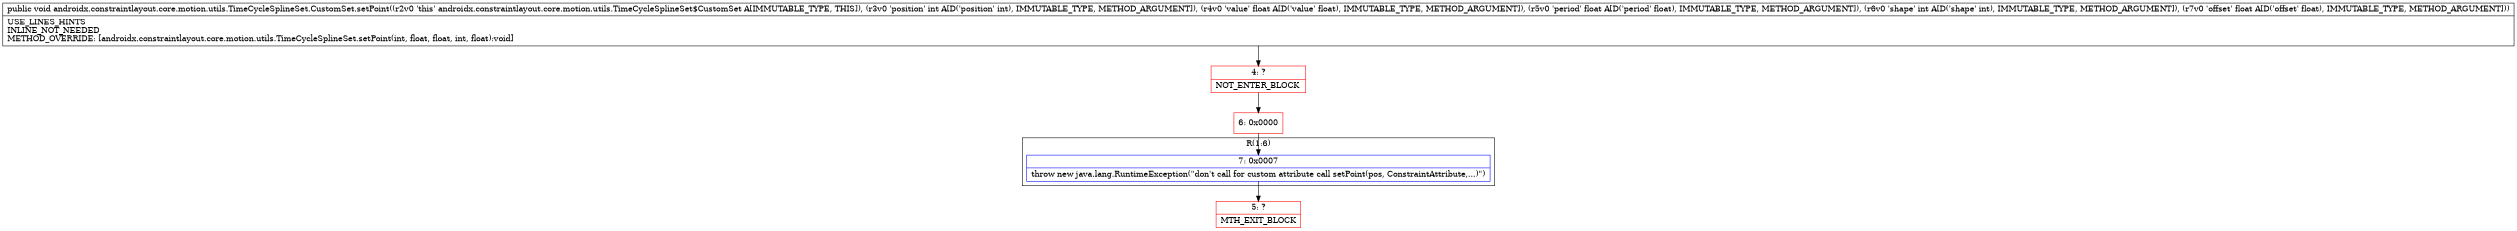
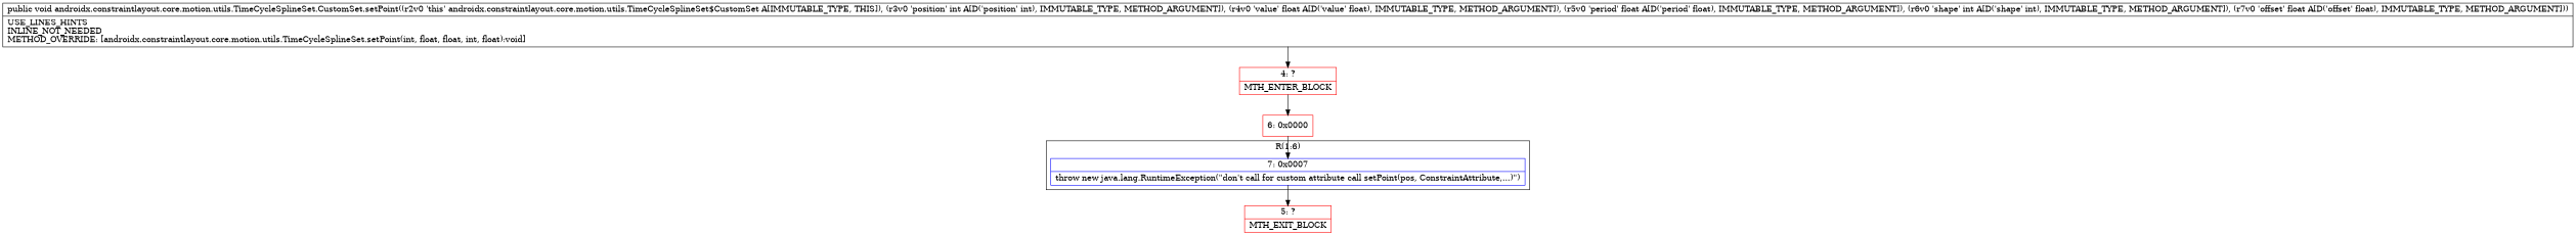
  digraph {
    fontname="DejaVu Serif"
    node [color=red fontname="DejaVu Serif" shape=record]
    edge [fontname="DejaVu Serif"]
    n1 [color=blue label="{7\:\ 0x0007|throw new java.lang.RuntimeException(\"don't call for custom attribute call setPoint(pos, ConstraintAttribute,...)\")\l}"]
    n2 [label="{5\:\ ?|MTH_EXIT_BLOCK\l}"]
-   n3 [label="{4\:\ ?|NOT_ENTER_BLOCK\l}"]
+   n3 [label="{4\:\ ?|MTH_ENTER_BLOCK\l}"]
    n4 [label="{6\:\ 0x0000}"]
    n5 [label="{public void androidx.constraintlayout.core.motion.utils.TimeCycleSplineSet.CustomSet.setPoint((r2v0 'this' androidx.constraintlayout.core.motion.utils.TimeCycleSplineSet$CustomSet A[IMMUTABLE_TYPE, THIS]), (r3v0 'position' int A[D('position' int), IMMUTABLE_TYPE, METHOD_ARGUMENT]), (r4v0 'value' float A[D('value' float), IMMUTABLE_TYPE, METHOD_ARGUMENT]), (r5v0 'period' float A[D('period' float), IMMUTABLE_TYPE, METHOD_ARGUMENT]), (r6v0 'shape' int A[D('shape' int), IMMUTABLE_TYPE, METHOD_ARGUMENT]), (r7v0 'offset' float A[D('offset' float), IMMUTABLE_TYPE, METHOD_ARGUMENT]))  | USE_LINES_HINTS\lINLINE_NOT_NEEDED\lMETHOD_OVERRIDE: [androidx.constraintlayout.core.motion.utils.TimeCycleSplineSet.setPoint(int, float, float, int, float):void]\l}" color=""]
    subgraph cluster_1 {
      label="R(1:6)"
      n1
    }
    n1 -> n2
    n3 -> n4
    n4 -> n1
    n5 -> n3
  }
